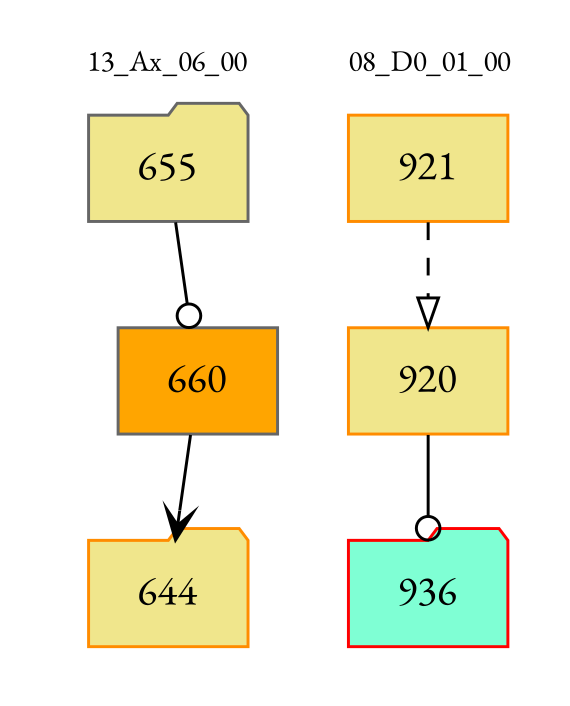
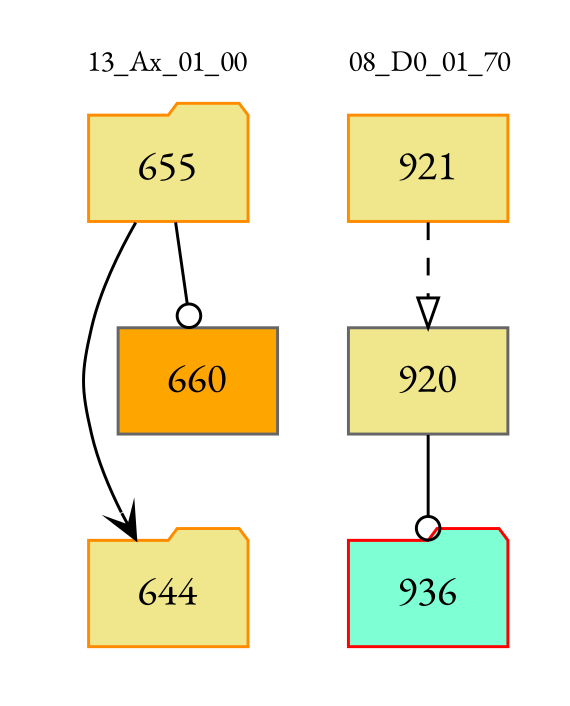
  digraph {
    fontname="EB Garamond"
    node [color=darkorange fillcolor=khaki fontname="EB Garamond" shape=folder style=filled]
    edge [arrowhead=odot color=black fontname="EB Garamond" style=solid]
-   n1 [color=gray40 label=655]
+   n1 [label=655]
    n2 [label=644]
    n3 [color=gray40 fillcolor=orange label=660 shape=box]
    n4 [label=921 shape=box]
-   n5 [label=920 shape=box]
+   n5 [color=gray40 label=920 shape=box]
    n6 [color=red fillcolor=aquamarine label=936]
    subgraph cluster_1 {
      color=white
      fontsize=10
-     label="13_Ax_06_00"
+     label="13_Ax_01_00"
      n1
      n2
      n3
    }
    subgraph cluster_2 {
      color=white
      fontsize=10
-     label="08_D0_01_00"
+     label="08_D0_01_70"
      n4
      n5
      n6
    }
-   n3 -> n2 [arrowhead=vee]
+   n1 -> n2 [arrowhead=vee]
    n1 -> n3
    n4 -> n5 [arrowhead=onormal style=dashed]
    n5 -> n6
  }
